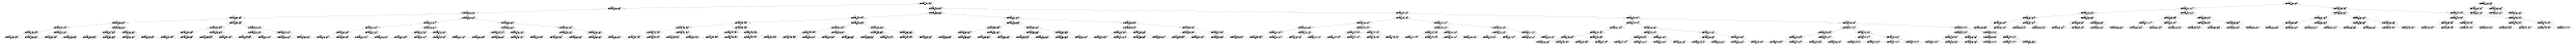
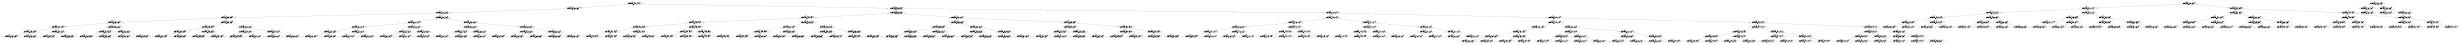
  digraph {
    n1 [label="Node{data=[4912, 4912]}"]
    n2 [label="Node{data=[2638, 2638]}"]
    n3 [label="Node{data=[5906, 5906]}"]
    n4 [label="Node{data=[2606, 2606]}"]
    n5 [label="Node{data=[5555, 5555]}"]
    n6 [label="Node{data=[7679, 7679]}"]
    n7 [label="Node{data=[2590, 2590]}"]
    n8 [label="Node{data=[2622, 2622]}"]
    n9 [label="Node{data=[3807, 3807]}"]
    n10 [label="Node{data=[2721, 2721]}"]
    n11 [label="Node{data=[4896, 4896]}"]
    n12 [label="Node{data=[2582, 2582]}"]
    n13 [label="Node{data=[2598, 2598]}"]
    n14 [label="Node{data=[2614, 2614]}"]
    n15 [label="Node{data=[2630, 2630]}"]
    n16 [label="Node{data=[2097, 2097]}"]
    n17 [label="Node{data=[2586, 2586]}"]
    n18 [label="Node{data=[2594, 2594]}"]
    n19 [label="Node{data=[2602, 2602]}"]
    n20 [label="Node{data=[1695, 1695]}"]
    n21 [label="Node{data=[2521, 2521]}"]
    n22 [label="Node{data=[2584, 2584]}"]
    n23 [label="Node{data=[2588, 2588]}"]
    n24 [label="Node{data=[1582, 1582]}"]
    n25 [label="Node{data=[2056, 2056]}"]
    n26 [label="Node{data=[2348, 2348]}"]
    n27 [label="Node{data=[2535, 2535]}"]
    n28 [label="Node{data=[2583, 2583]}"]
    n29 [label="Node{data=[2585, 2585]}"]
    n30 [label="Node{data=[2587, 2587]}"]
    n31 [label="Node{data=[2589, 2589]}"]
    n32 [label="Node{data=[2592, 2592]}"]
    n33 [label="Node{data=[2596, 2596]}"]
    n34 [label="Node{data=[2600, 2600]}"]
    n35 [label="Node{data=[2604, 2604]}"]
    n36 [label="Node{data=[2591, 2591]}"]
    n37 [label="Node{data=[2593, 2593]}"]
    n38 [label="Node{data=[2595, 2595]}"]
    n39 [label="Node{data=[2597, 2597]}"]
    n40 [label="Node{data=[2599, 2599]}"]
    n41 [label="Node{data=[2601, 2601]}"]
    n42 [label="Node{data=[2603, 2603]}"]
    n43 [label="Node{data=[2605, 2605]}"]
    n44 [label="Node{data=[2610, 2610]}"]
    n45 [label="Node{data=[2618, 2618]}"]
    n46 [label="Node{data=[2626, 2626]}"]
    n47 [label="Node{data=[2634, 2634]}"]
    n48 [label="Node{data=[2608, 2608]}"]
    n49 [label="Node{data=[2612, 2612]}"]
    n50 [label="Node{data=[2616, 2616]}"]
    n51 [label="Node{data=[2620, 2620]}"]
    n52 [label="Node{data=[2607, 2607]}"]
    n53 [label="Node{data=[2609, 2609]}"]
    n54 [label="Node{data=[2611, 2611]}"]
    n55 [label="Node{data=[2613, 2613]}"]
    n56 [label="Node{data=[2615, 2615]}"]
    n57 [label="Node{data=[2617, 2617]}"]
    n58 [label="Node{data=[2619, 2619]}"]
    n59 [label="Node{data=[2621, 2621]}"]
    n60 [label="Node{data=[2624, 2624]}"]
    n61 [label="Node{data=[2628, 2628]}"]
    n62 [label="Node{data=[2632, 2632]}"]
    n63 [label="Node{data=[2636, 2636]}"]
    n64 [label="Node{data=[2623, 2623]}"]
-   n65 [label="Node{data=[2625, 2625]}"]
    n66 [label="Node{data=[2627, 2627]}"]
    n67 [label="Node{data=[2629, 2629]}"]
    n68 [label="Node{data=[2631, 2631]}"]
    n69 [label="Node{data=[2633, 2633]}"]
    n70 [label="Node{data=[2635, 2635]}"]
    n71 [label="Node{data=[2637, 2637]}"]
    n72 [label="Node{data=[2646, 2646]}"]
    n73 [label="Node{data=[2872, 2872]}"]
    n74 [label="Node{data=[3857, 3857]}"]
    n75 [label="Node{data=[4904, 4904]}"]
    n76 [label="Node{data=[2642, 2642]}"]
    n77 [label="Node{data=[2650, 2650]}"]
    n78 [label="Node{data=[2839, 2839]}"]
    n79 [label="Node{data=[3450, 3450]}"]
    n80 [label="Node{data=[2640, 2640]}"]
    n81 [label="Node{data=[2644, 2644]}"]
    n82 [label="Node{data=[2648, 2648]}"]
    n83 [label="Node{data=[2652, 2652]}"]
    n84 [label="Node{data=[2639, 2639]}"]
    n85 [label="Node{data=[2641, 2641]}"]
    n86 [label="Node{data=[2643, 2643]}"]
    n87 [label="Node{data=[2645, 2645]}"]
    n88 [label="Node{data=[2647, 2647]}"]
    n89 [label="Node{data=[2649, 2649]}"]
    n90 [label="Node{data=[2651, 2651]}"]
    n91 [label="Node{data=[2653, 2653]}"]
    n92 [label="Node{data=[2777, 2777]}"]
    n93 [label="Node{data=[2841, 2841]}"]
    n94 [label="Node{data=[2952, 2952]}"]
    n95 [label="Node{data=[3534, 3534]}"]
    n96 [label="Node{data=[2834, 2834]}"]
    n97 [label="Node{data=[2840, 2840]}"]
    n98 [label="Node{data=[2842, 2842]}"]
    n99 [label="Node{data=[2924, 2924]}"]
    n100 [label="Node{data=[3339, 3339]}"]
    n101 [label="Node{data=[3504, 3504]}"]
    n102 [label="Node{data=[3756, 3756]}"]
    n103 [label="Node{data=[3811, 3811]}"]
    n104 [label="Node{data=[3861, 3861]}"]
    n105 [label="Node{data=[4900, 4900]}"]
    n106 [label="Node{data=[4908, 4908]}"]
    n107 [label="Node{data=[3809, 3809]}"]
    n108 [label="Node{data=[3813, 3813]}"]
    n109 [label="Node{data=[3859, 3859]}"]
    n110 [label="Node{data=[4683, 4683]}"]
    n111 [label="Node{data=[3808, 3808]}"]
    n112 [label="Node{data=[3810, 3810]}"]
    n113 [label="Node{data=[3812, 3812]}"]
    n114 [label="Node{data=[3814, 3814]}"]
    n115 [label="Node{data=[3858, 3858]}"]
    n116 [label="Node{data=[3860, 3860]}"]
    n117 [label="Node{data=[4591, 4591]}"]
    n118 [label="Node{data=[4890, 4890]}"]
    n119 [label="Node{data=[4898, 4898]}"]
    n120 [label="Node{data=[4902, 4902]}"]
    n121 [label="Node{data=[4906, 4906]}"]
    n122 [label="Node{data=[4910, 4910]}"]
    n123 [label="Node{data=[4897, 4897]}"]
    n124 [label="Node{data=[4899, 4899]}"]
    n125 [label="Node{data=[4901, 4901]}"]
    n126 [label="Node{data=[4903, 4903]}"]
    n127 [label="Node{data=[4905, 4905]}"]
    n128 [label="Node{data=[4907, 4907]}"]
    n129 [label="Node{data=[4909, 4909]}"]
    n130 [label="Node{data=[4911, 4911]}"]
    n131 [label="Node{data=[4997, 4997]}"]
    n132 [label="Node{data=[5571, 5571]}"]
    n133 [label="Node{data=[7196, 7196]}"]
    n134 [label="Node{data=[8791, 8791]}"]
    n135 [label="Node{data=[4989, 4989]}"]
    n136 [label="Node{data=[5348, 5348]}"]
    n137 [label="Node{data=[5563, 5563]}"]
    n138 [label="Node{data=[5898, 5898]}"]
    n139 [label="Node{data=[4985, 4985]}"]
    n140 [label="Node{data=[4993, 4993]}"]
    n141 [label="Node{data=[5001, 5001]}"]
    n142 [label="Node{data=[5483, 5483]}"]
    n143 [label="Node{data=[4946, 4946]}"]
    n144 [label="Node{data=[4987, 4987]}"]
    n145 [label="Node{data=[4991, 4991]}"]
    n146 [label="Node{data=[4995, 4995]}"]
    n147 [label="Node{data=[4913, 4913]}"]
    n148 [label="Node{data=[4984, 4984]}"]
    n149 [label="Node{data=[4986, 4986]}"]
    n150 [label="Node{data=[4988, 4988]}"]
    n151 [label="Node{data=[4990, 4990]}"]
    n152 [label="Node{data=[4992, 4992]}"]
    n153 [label="Node{data=[4994, 4994]}"]
    n154 [label="Node{data=[4996, 4996]}"]
    n155 [label="Node{data=[4999, 4999]}"]
    n156 [label="Node{data=[5003, 5003]}"]
    n157 [label="Node{data=[5393, 5393]}"]
    n158 [label="Node{data=[5553, 5553]}"]
    n159 [label="Node{data=[4998, 4998]}"]
    n160 [label="Node{data=[5000, 5000]}"]
    n161 [label="Node{data=[5002, 5002]}"]
    n162 [label="Node{data=[5338, 5338]}"]
    n163 [label="Node{data=[5356, 5356]}"]
    n164 [label="Node{data=[5446, 5446]}"]
    n165 [label="Node{data=[5499, 5499]}"]
    n166 [label="Node{data=[5554, 5554]}"]
    n167 [label="Node{data=[5559, 5559]}"]
    n168 [label="Node{data=[5567, 5567]}"]
    n169 [label="Node{data=[5894, 5894]}"]
    n170 [label="Node{data=[5902, 5902]}"]
    n171 [label="Node{data=[5557, 5557]}"]
    n172 [label="Node{data=[5561, 5561]}"]
    n173 [label="Node{data=[5565, 5565]}"]
    n174 [label="Node{data=[5569, 5569]}"]
    n175 [label="Node{data=[5556, 5556]}"]
    n176 [label="Node{data=[5558, 5558]}"]
    n177 [label="Node{data=[5560, 5560]}"]
    n178 [label="Node{data=[5562, 5562]}"]
    n179 [label="Node{data=[5564, 5564]}"]
    n180 [label="Node{data=[5566, 5566]}"]
    n181 [label="Node{data=[5568, 5568]}"]
    n182 [label="Node{data=[5570, 5570]}"]
    n183 [label="Node{data=[5607, 5607]}"]
    n184 [label="Node{data=[5896, 5896]}"]
    n185 [label="Node{data=[5900, 5900]}"]
    n186 [label="Node{data=[5904, 5904]}"]
    n187 [label="Node{data=[5572, 5572]}"]
    n188 [label="Node{data=[5718, 5718]}"]
    n189 [label="Node{data=[5895, 5895]}"]
    n190 [label="Node{data=[5897, 5897]}"]
    n191 [label="Node{data=[5899, 5899]}"]
    n192 [label="Node{data=[5901, 5901]}"]
    n193 [label="Node{data=[5903, 5903]}"]
    n194 [label="Node{data=[5905, 5905]}"]
    n195 [label="Node{data=[7188, 7188]}"]
    n196 [label="Node{data=[7671, 7671]}"]
    n197 [label="Node{data=[7729, 7729]}"]
    n198 [label="Node{data=[9180, 9180]}"]
    n199 [label="Node{data=[6136, 6136]}"]
    n200 [label="Node{data=[7192, 7192]}"]
    n201 [label="Node{data=[7200, 7200]}"]
    n202 [label="Node{data=[7675, 7675]}"]
    n203 [label="Node{data=[6077, 6077]}"]
    n204 [label="Node{data=[7186, 7186]}"]
    n205 [label="Node{data=[7190, 7190]}"]
    n206 [label="Node{data=[7194, 7194]}"]
    n207 [label="Node{data=[5954, 5954]}"]
    n208 [label="Node{data=[6112, 6112]}"]
    n209 [label="Node{data=[7185, 7185]}"]
    n210 [label="Node{data=[7187, 7187]}"]
    n211 [label="Node{data=[7189, 7189]}"]
    n212 [label="Node{data=[7191, 7191]}"]
    n213 [label="Node{data=[7193, 7193]}"]
    n214 [label="Node{data=[7195, 7195]}"]
    n215 [label="Node{data=[7198, 7198]}"]
    n216 [label="Node{data=[7202, 7202]}"]
    n217 [label="Node{data=[7673, 7673]}"]
    n218 [label="Node{data=[7677, 7677]}"]
    n219 [label="Node{data=[7197, 7197]}"]
    n220 [label="Node{data=[7199, 7199]}"]
    n221 [label="Node{data=[7201, 7201]}"]
    n222 [label="Node{data=[7228, 7228]}"]
    n223 [label="Node{data=[7672, 7672]}"]
    n224 [label="Node{data=[7674, 7674]}"]
    n225 [label="Node{data=[7676, 7676]}"]
    n226 [label="Node{data=[7678, 7678]}"]
    n227 [label="Node{data=[7687, 7687]}"]
    n228 [label="Node{data=[8783, 8783]}"]
    n229 [label="Node{data=[9141, 9141]}"]
    n230 [label="Node{data=[9214, 9214]}"]
    n231 [label="Node{data=[7691, 7691]}"]
    n232 [label="Node{data=[8779, 8779]}"]
    n233 [label="Node{data=[8787, 8787]}"]
    n234 [label="Node{data=[7683, 7683]}"]
    n235 [label="Node{data=[7681, 7681]}"]
    n236 [label="Node{data=[7685, 7685]}"]
    n237 [label="Node{data=[7689, 7689]}"]
    n238 [label="Node{data=[7693, 7693]}"]
    n239 [label="Node{data=[7680, 7680]}"]
    n240 [label="Node{data=[7684, 7684]}"]
    n241 [label="Node{data=[7686, 7686]}"]
    n242 [label="Node{data=[7688, 7688]}"]
    n243 [label="Node{data=[7690, 7690]}"]
    n244 [label="Node{data=[7692, 7692]}"]
    n245 [label="Node{data=[7694, 7694]}"]
    n246 [label="Node{data=[8425, 8425]}"]
    n247 [label="Node{data=[8781, 8781]}"]
    n248 [label="Node{data=[8785, 8785]}"]
    n249 [label="Node{data=[8789, 8789]}"]
    n250 [label="Node{data=[7844, 7844]}"]
    n251 [label="Node{data=[8778, 8778]}"]
    n252 [label="Node{data=[8780, 8780]}"]
    n253 [label="Node{data=[8782, 8782]}"]
    n254 [label="Node{data=[8784, 8784]}"]
    n255 [label="Node{data=[8786, 8786]}"]
    n256 [label="Node{data=[8788, 8788]}"]
    n257 [label="Node{data=[8790, 8790]}"]
    n258 [label="Node{data=[8795, 8795]}"]
    n259 [label="Node{data=[9176, 9176]}"]
    n260 [label="Node{data=[9184, 9184]}"]
    n261 [label="Node{data=[9281, 9281]}"]
    n262 [label="Node{data=[8793, 8793]}"]
    n263 [label="Node{data=[8797, 8797]}"]
    n264 [label="Node{data=[9174, 9174]}"]
    n265 [label="Node{data=[9178, 9178]}"]
    n266 [label="Node{data=[8792, 8792]}"]
    n267 [label="Node{data=[8794, 8794]}"]
    n268 [label="Node{data=[8796, 8796]}"]
    n269 [label="Node{data=[8798, 8798]}"]
    n270 [label="Node{data=[9173, 9173]}"]
    n271 [label="Node{data=[9175, 9175]}"]
    n272 [label="Node{data=[9177, 9177]}"]
    n273 [label="Node{data=[9179, 9179]}"]
    n274 [label="Node{data=[9182, 9182]}"]
    n275 [label="Node{data=[9186, 9186]}"]
    n276 [label="Node{data=[9232, 9232]}"]
    n277 [label="Node{data=[9472, 9472]}"]
    n278 [label="Node{data=[9181, 9181]}"]
    n279 [label="Node{data=[9183, 9183]}"]
    n280 [label="Node{data=[9185, 9185]}"]
    n281 [label="Node{data=[9187, 9187]}"]
    n282 [label="Node{data=[9411, 9411]}"]
    n283 [label="Node{data=[9586, 9586]}"]
    n1 -> n2
    n1 -> n3
    n2 -> n4
    n3 -> n5
    n3 -> n6
    n4 -> n7
    n4 -> n8
    n5 -> n131
    n5 -> n132
    n6 -> n133
    n6 -> n134
    n7 -> n12
    n7 -> n13
    n8 -> n14
    n8 -> n15
    n9 -> n10
    n9 -> n11
    n10 -> n72
    n10 -> n73
    n11 -> n74
    n11 -> n75
    n12 -> n16
    n12 -> n17
    n13 -> n18
    n13 -> n19
    n14 -> n44
    n14 -> n45
    n15 -> n46
    n15 -> n47
    n16 -> n20
    n16 -> n21
    n17 -> n22
    n17 -> n23
    n18 -> n32
    n18 -> n33
    n19 -> n34
    n19 -> n35
    n20 -> n24
    n20 -> n25
    n21 -> n26
    n21 -> n27
    n22 -> n28
    n22 -> n29
    n23 -> n30
    n23 -> n31
    n32 -> n36
    n32 -> n37
    n33 -> n38
    n33 -> n39
    n34 -> n40
    n34 -> n41
    n35 -> n42
    n35 -> n43
    n44 -> n48
    n44 -> n49
    n45 -> n50
    n45 -> n51
    n46 -> n60
    n46 -> n61
    n47 -> n62
    n47 -> n63
    n48 -> n52
    n48 -> n53
    n49 -> n54
    n49 -> n55
    n50 -> n56
    n50 -> n57
    n51 -> n58
    n51 -> n59
    n60 -> n64
-   n60 -> n65
    n61 -> n66
    n61 -> n67
    n62 -> n68
    n62 -> n69
    n63 -> n70
    n63 -> n71
    n72 -> n76
    n72 -> n77
    n73 -> n78
    n73 -> n79
    n74 -> n103
    n74 -> n104
    n75 -> n105
    n75 -> n106
    n76 -> n80
    n76 -> n81
    n77 -> n82
    n77 -> n83
    n78 -> n92
    n78 -> n93
    n79 -> n94
    n79 -> n95
    n80 -> n84
    n80 -> n85
    n81 -> n86
    n81 -> n87
    n82 -> n88
    n82 -> n89
    n83 -> n90
    n83 -> n91
    n92 -> n96
    n93 -> n97
    n93 -> n98
    n94 -> n99
    n94 -> n100
    n95 -> n101
    n95 -> n102
    n103 -> n107
    n103 -> n108
    n104 -> n109
    n104 -> n110
    n105 -> n119
    n105 -> n120
    n106 -> n121
    n106 -> n122
    n107 -> n111
    n107 -> n112
    n108 -> n113
    n108 -> n114
    n109 -> n115
    n109 -> n116
    n110 -> n117
    n110 -> n118
    n119 -> n123
    n119 -> n124
    n120 -> n125
    n120 -> n126
    n121 -> n127
    n121 -> n128
    n122 -> n129
    n122 -> n130
    n131 -> n135
    n131 -> n136
    n132 -> n137
    n132 -> n138
    n133 -> n195
    n133 -> n196
    n134 -> n197
    n134 -> n198
    n135 -> n139
    n135 -> n140
    n136 -> n141
    n136 -> n142
    n137 -> n167
    n137 -> n168
    n138 -> n169
    n138 -> n170
    n139 -> n143
    n139 -> n144
    n140 -> n145
    n140 -> n146
    n141 -> n155
    n141 -> n156
    n142 -> n157
    n142 -> n158
    n143 -> n147
    n143 -> n148
    n144 -> n149
    n144 -> n150
    n145 -> n151
    n145 -> n152
    n146 -> n153
    n146 -> n154
    n155 -> n159
    n155 -> n160
    n156 -> n161
    n156 -> n162
    n157 -> n163
    n157 -> n164
    n158 -> n165
    n158 -> n166
    n167 -> n171
    n167 -> n172
    n168 -> n173
    n168 -> n174
    n169 -> n183
    n169 -> n184
    n170 -> n185
    n170 -> n186
    n171 -> n175
    n171 -> n176
    n172 -> n177
    n172 -> n178
    n173 -> n179
    n173 -> n180
    n174 -> n181
    n174 -> n182
    n183 -> n187
    n183 -> n188
    n184 -> n189
    n184 -> n190
    n185 -> n191
    n185 -> n192
    n186 -> n193
    n186 -> n194
    n195 -> n199
    n195 -> n200
    n196 -> n201
    n196 -> n202
    n197 -> n227
    n197 -> n228
    n198 -> n229
    n198 -> n230
    n199 -> n203
    n199 -> n204
    n200 -> n205
    n200 -> n206
    n201 -> n215
    n201 -> n216
    n202 -> n217
    n202 -> n218
    n203 -> n207
    n203 -> n208
    n204 -> n209
    n204 -> n210
    n205 -> n211
    n205 -> n212
    n206 -> n213
    n206 -> n214
    n215 -> n219
    n215 -> n220
    n216 -> n221
    n216 -> n222
    n217 -> n223
    n217 -> n224
    n218 -> n225
    n218 -> n226
    n227 -> n231
    n228 -> n232
    n228 -> n233
    n229 -> n258
    n229 -> n259
    n230 -> n260
    n230 -> n261
    n231 -> n237
    n231 -> n238
    n232 -> n246
    n232 -> n247
    n233 -> n248
    n233 -> n249
    n234 -> n235
    n234 -> n236
    n235 -> n239
    n236 -> n240
    n236 -> n241
    n237 -> n242
    n237 -> n243
    n238 -> n244
    n238 -> n245
    n246 -> n250
    n246 -> n251
    n247 -> n252
    n247 -> n253
    n248 -> n254
    n248 -> n255
    n249 -> n256
    n249 -> n257
    n258 -> n262
    n258 -> n263
    n259 -> n264
    n259 -> n265
    n260 -> n274
    n260 -> n275
    n261 -> n276
    n261 -> n277
    n262 -> n266
    n262 -> n267
    n263 -> n268
    n263 -> n269
    n264 -> n270
    n264 -> n271
    n265 -> n272
    n265 -> n273
    n274 -> n278
    n274 -> n279
    n275 -> n280
    n275 -> n281
    n277 -> n282
    n277 -> n283
  }
